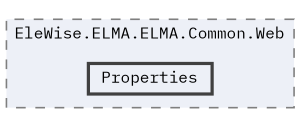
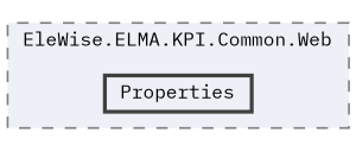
  digraph {
    compound=true
    rankdir=LR
    fontname="IBM Plex Mono"
    n1 [color=grey25 fillcolor="#edf0f7" fontname="IBM Plex Mono" fontsize=10 height=0.2 label=Properties shape=box style="filled,bold" width=0.4]
    subgraph cluster_1 {
      bgcolor="#edf0f7"
      fontsize=10
-     label="EleWise.ELMA.ELMA.Common.Web"
+     label="EleWise.ELMA.KPI.Common.Web"
      pencolor=grey50
      style="filled,dashed"
      n1
    }
  }
